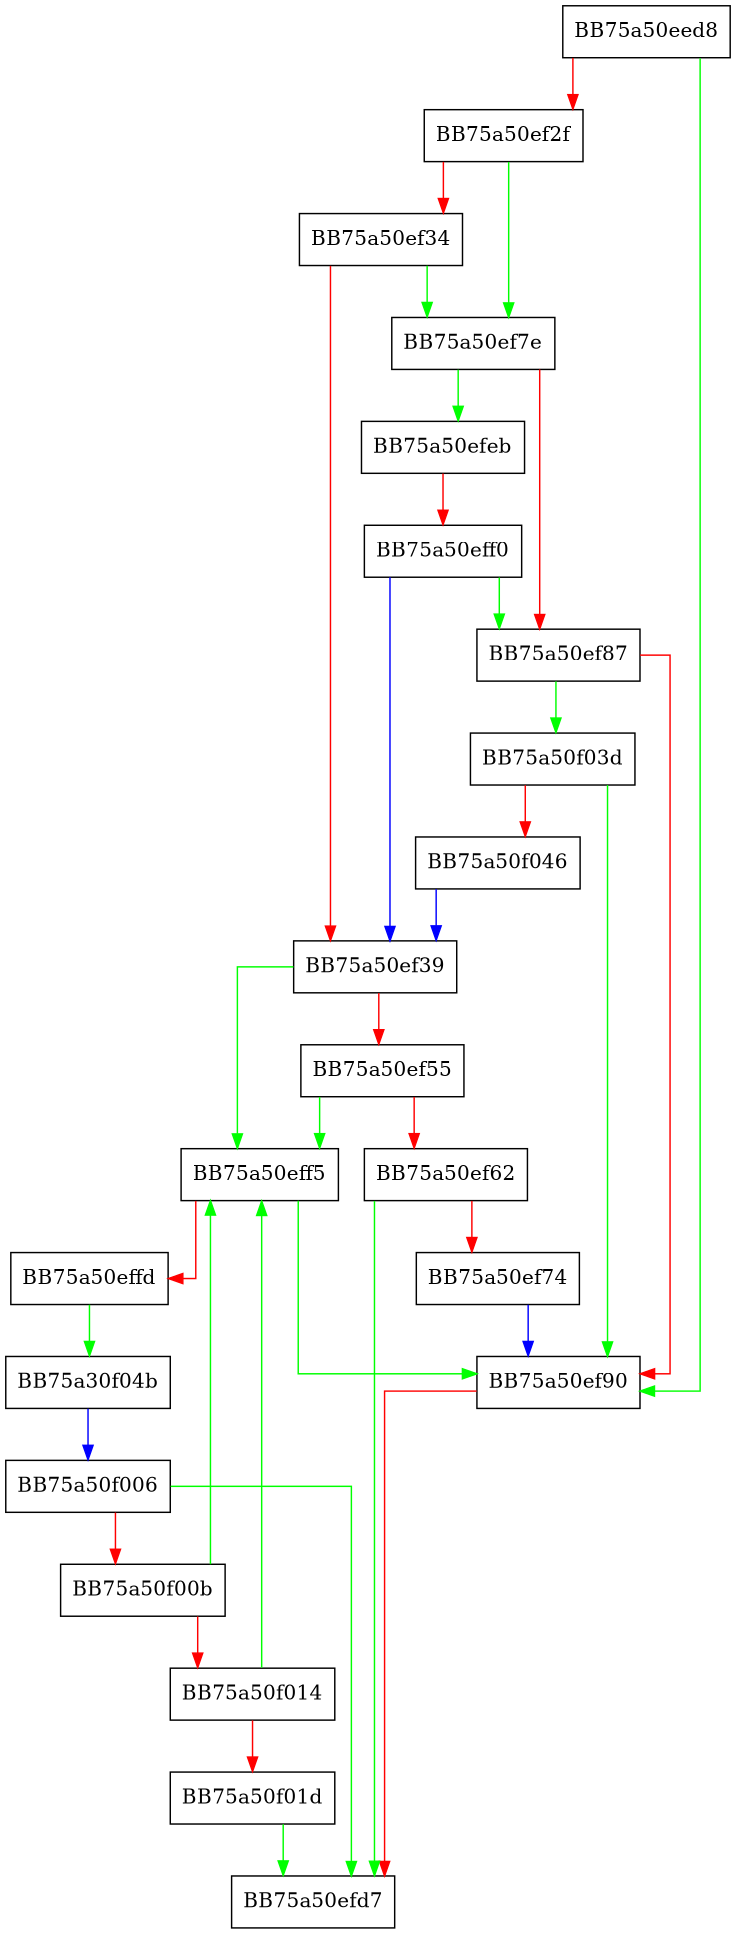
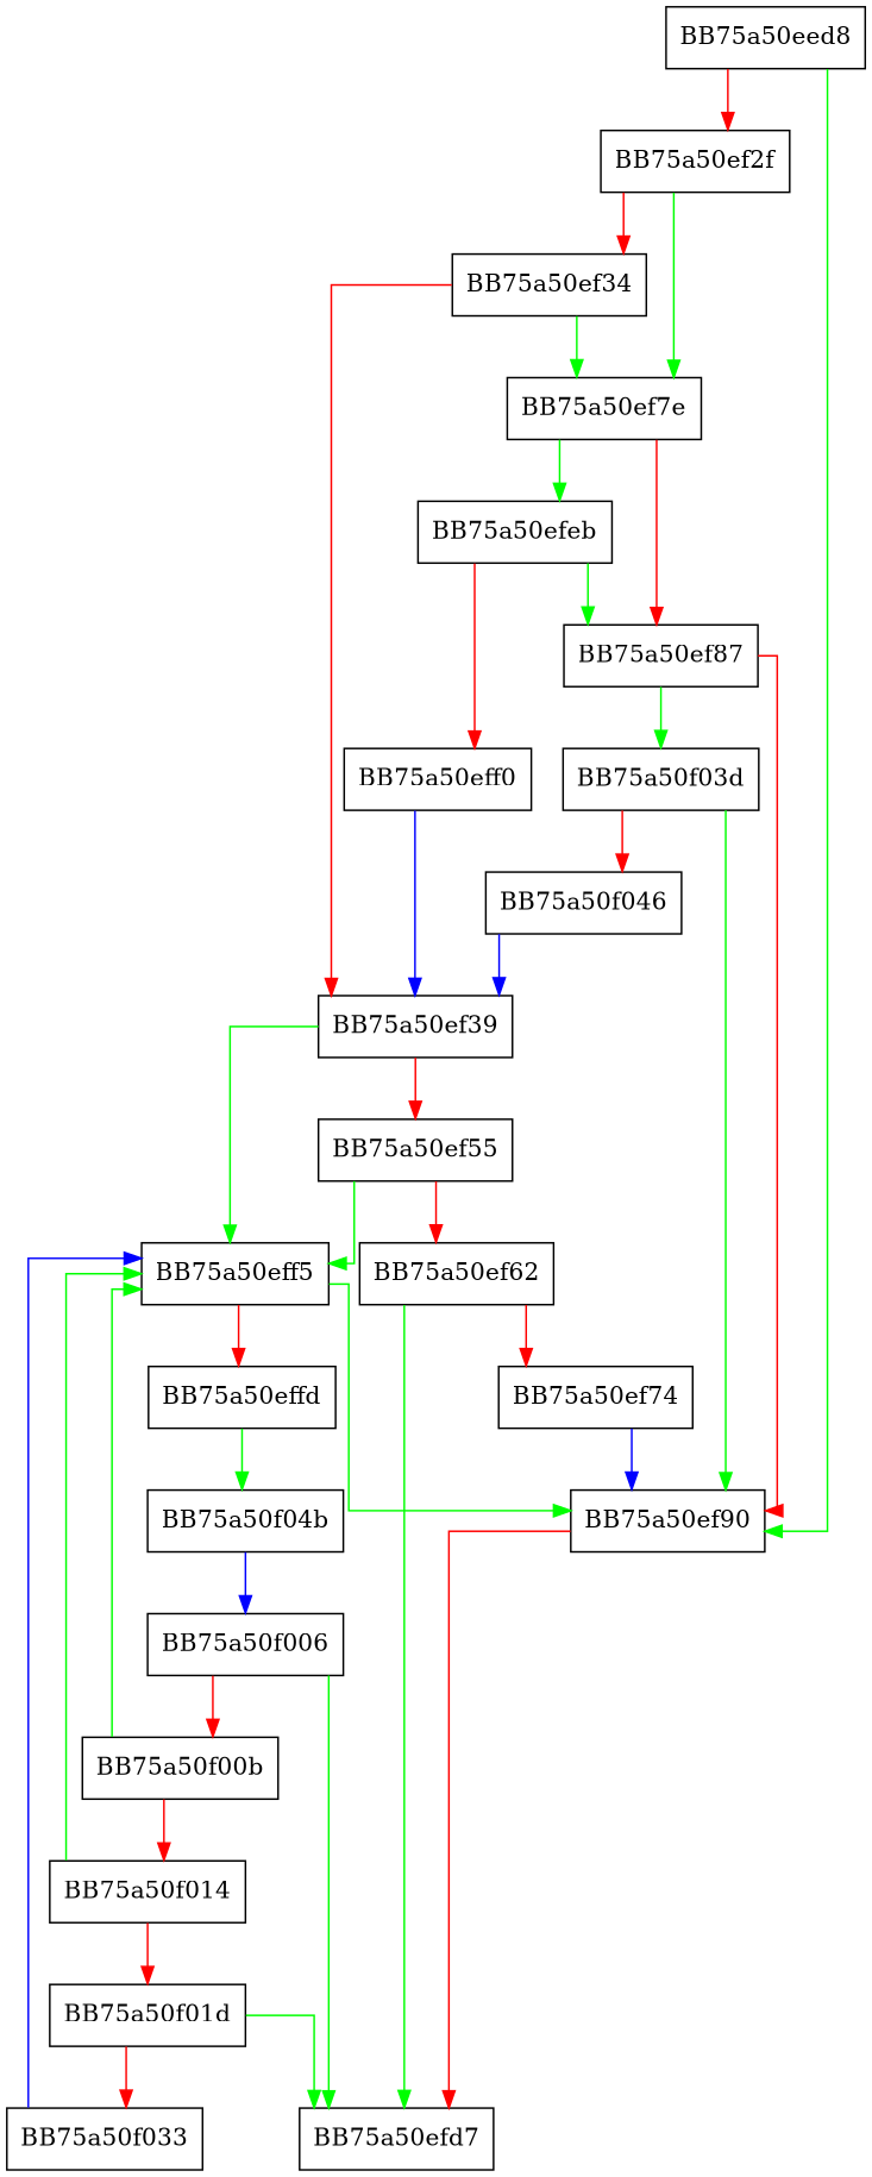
  digraph {
    splines=ortho
    node [shape=box]
    edge [color=green]
    BB75a50eed8
    BB75a50ef90
    BB75a50ef2f
    BB75a50efd7
    BB75a50ef7e
    BB75a50ef34
    BB75a50efeb
    BB75a50ef87
    BB75a50ef39
    BB75a50eff0
    BB75a50f03d
    BB75a50eff5
    BB75a50ef55
    BB75a50effd
    BB75a50ef62
-   BB75a50f04b [label=BB75a30f04b]
+   BB75a50f04b
    BB75a50ef74
    BB75a50f046
    BB75a50f006
    BB75a50f00b
    BB75a50f014
    BB75a50f01d
+   BB75a50f033
    BB75a50eed8 -> BB75a50ef90
    BB75a50eed8 -> BB75a50ef2f [color=red]
    BB75a50ef90 -> BB75a50efd7 [color=red]
    BB75a50ef2f -> BB75a50ef7e
    BB75a50ef2f -> BB75a50ef34 [color=red]
    BB75a50ef7e -> BB75a50efeb
    BB75a50ef7e -> BB75a50ef87 [color=red]
    BB75a50ef34 -> BB75a50ef7e
    BB75a50ef34 -> BB75a50ef39 [color=red]
-   BB75a50eff0 -> BB75a50ef87
+   BB75a50efeb -> BB75a50ef87
    BB75a50efeb -> BB75a50eff0 [color=red]
    BB75a50ef87 -> BB75a50ef90 [color=red]
    BB75a50ef87 -> BB75a50f03d
    BB75a50ef39 -> BB75a50eff5
    BB75a50ef39 -> BB75a50ef55 [color=red]
    BB75a50eff0 -> BB75a50ef39 [color=blue]
    BB75a50f03d -> BB75a50ef90
    BB75a50f03d -> BB75a50f046 [color=red]
    BB75a50eff5 -> BB75a50ef90
    BB75a50eff5 -> BB75a50effd [color=red]
    BB75a50ef55 -> BB75a50eff5
    BB75a50ef55 -> BB75a50ef62 [color=red]
    BB75a50effd -> BB75a50f04b
    BB75a50ef62 -> BB75a50efd7
    BB75a50ef62 -> BB75a50ef74 [color=red]
    BB75a50f04b -> BB75a50f006 [color=blue]
    BB75a50ef74 -> BB75a50ef90 [color=blue]
    BB75a50f046 -> BB75a50ef39 [color=blue]
    BB75a50f006 -> BB75a50efd7
    BB75a50f006 -> BB75a50f00b [color=red]
    BB75a50f00b -> BB75a50eff5
    BB75a50f00b -> BB75a50f014 [color=red]
    BB75a50f014 -> BB75a50eff5
    BB75a50f014 -> BB75a50f01d [color=red]
    BB75a50f01d -> BB75a50efd7
+   BB75a50f01d -> BB75a50f033 [color=red]
+   BB75a50f033 -> BB75a50eff5 [color=blue]
  }
